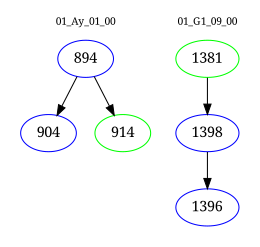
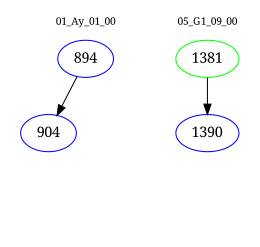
  digraph {
    fontname="Noto Serif"
    node [color=blue fontname="Noto Serif"]
    edge [color=black fontname="Noto Serif"]
    n1 [label=894]
    n2 [label=904]
-   n3 [color=green label=914]
-   n4 [label=1398]
+   n4 [label=1390]
    n5 [color=green label=1381]
-   n6 [label=1396]
    subgraph cluster_1 {
      color=white
      fontsize=10
      label="01_Ay_01_00"
      n1
      n2
-     n3
    }
    subgraph cluster_2 {
      color=white
      fontsize=10
-     label="01_G1_09_00"
+     label="05_G1_09_00"
      n4
      n5
-     n6
    }
    n1 -> n2
-   n1 -> n3
-   n4 -> n6
    n5 -> n4
  }
